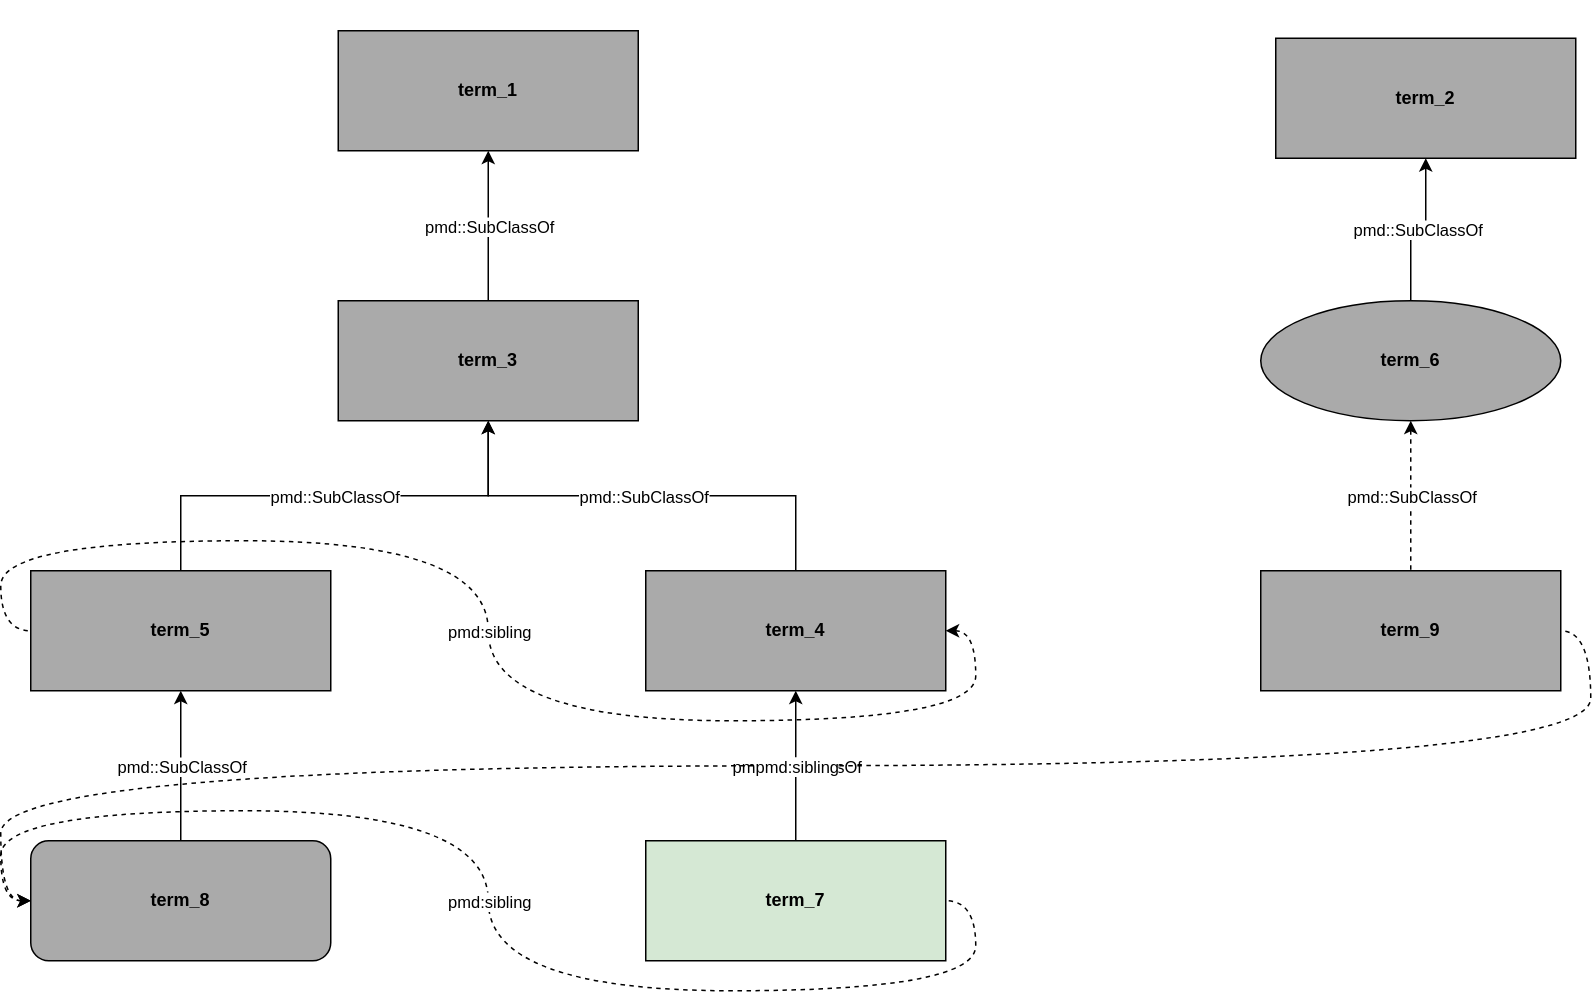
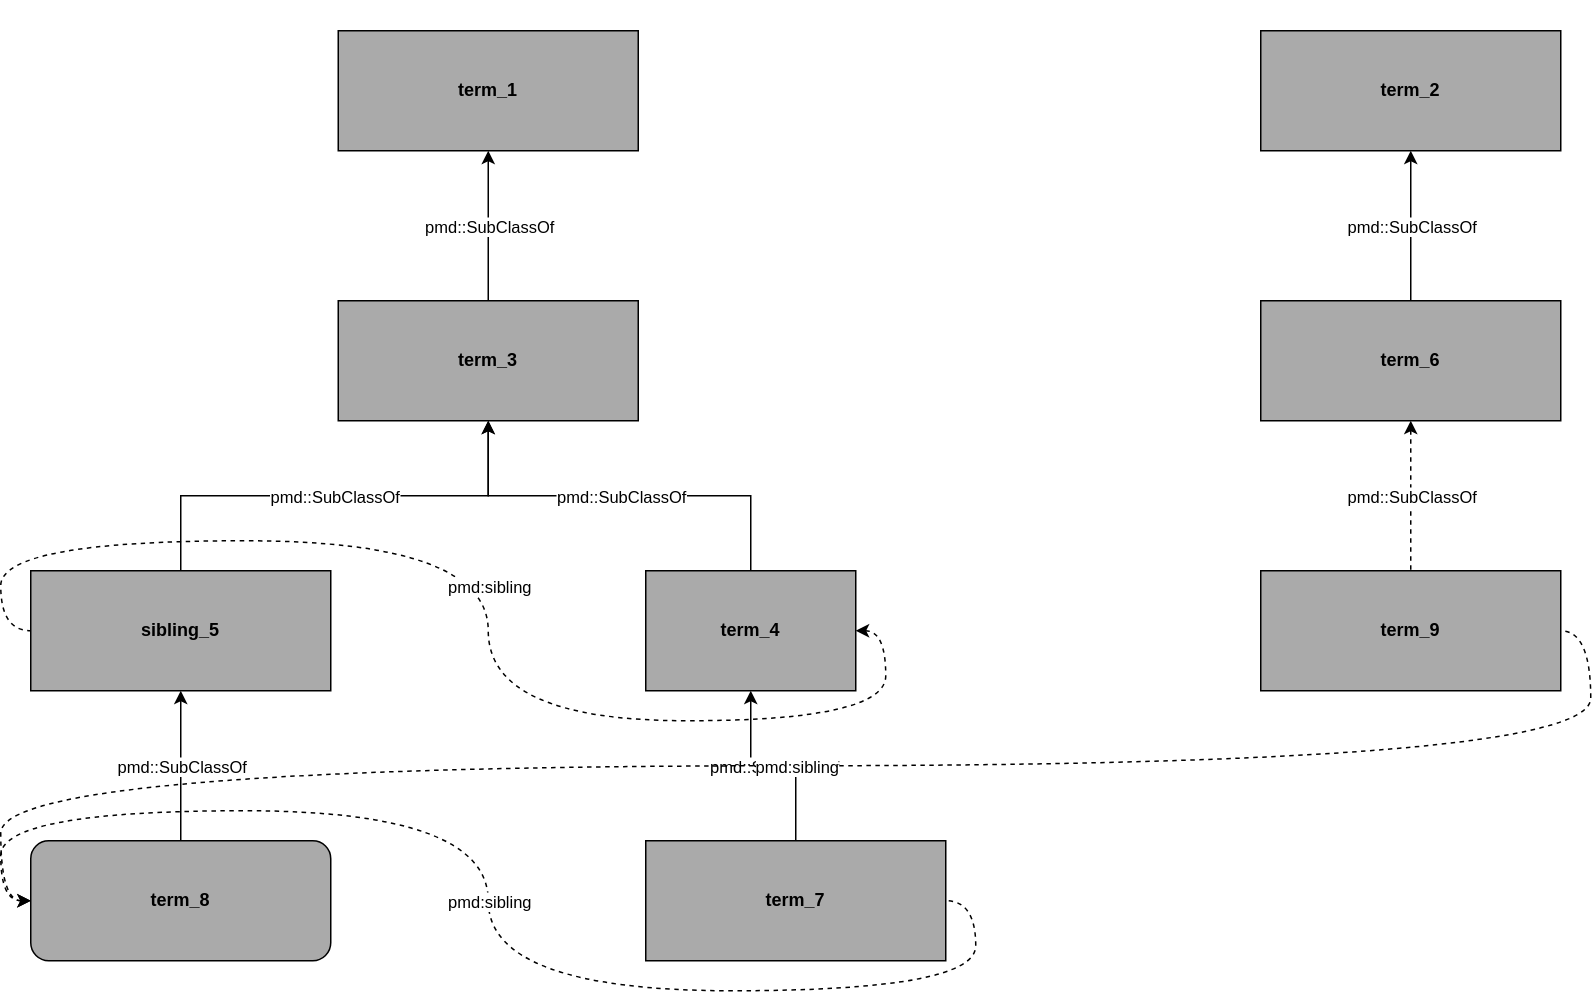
  <mxCell id="0" />
  <mxCell id="1" parent="0" />
  <mxCell id="2" style="edgeStyle=orthogonalEdgeStyle;rounded=0;orthogonalLoop=1;jettySize=auto;html=1;exitX=0.5;exitY=1;exitDx=0;exitDy=0;entryX=0.5;entryY=0;entryDx=0;entryDy=0;startArrow=classic;endArrow=none;curved=0;dashed=0" edge="1" parent="1" source="22" target="23"><mxGeometry relative="1" as="geometry" /></mxCell>
  <mxCell id="3" value="pmd::SubClassOf" style="edgeLabel;html=1;align=center;verticalAlign=middle;resizable=0;points=[];" vertex="1" connectable="0" parent="2"><mxGeometry x="0" y="0" relative="1" as="geometry"><mxPoint as="offset" /></mxGeometry></mxCell>
  <mxCell id="4" style="edgeStyle=orthogonalEdgeStyle;rounded=0;orthogonalLoop=1;jettySize=auto;html=1;exitX=0.5;exitY=1;exitDx=0;exitDy=0;entryX=0.5;entryY=0;entryDx=0;entryDy=0;startArrow=classic;endArrow=none;curved=0;dashed=0" edge="1" parent="1" source="23" target="24"><mxGeometry relative="1" as="geometry" /></mxCell>
  <mxCell id="5" value="pmd::SubClassOf" style="edgeLabel;html=1;align=center;verticalAlign=middle;resizable=0;points=[];" vertex="1" connectable="0" parent="4"><mxGeometry x="0" y="0" relative="1" as="geometry"><mxPoint as="offset" /></mxGeometry></mxCell>
  <mxCell id="6" style="edgeStyle=orthogonalEdgeStyle;rounded=0;orthogonalLoop=1;jettySize=auto;html=1;exitX=0.5;exitY=1;exitDx=0;exitDy=0;entryX=0.5;entryY=0;entryDx=0;entryDy=0;startArrow=classic;endArrow=none;curved=0;dashed=0" edge="1" parent="1" source="23" target="25"><mxGeometry relative="1" as="geometry" /></mxCell>
  <mxCell id="7" value="pmd::SubClassOf" style="edgeLabel;html=1;align=center;verticalAlign=middle;resizable=0;points=[];" vertex="1" connectable="0" parent="6"><mxGeometry x="0" y="0" relative="1" as="geometry"><mxPoint as="offset" /></mxGeometry></mxCell>
  <mxCell id="8" style="edgeStyle=orthogonalEdgeStyle;rounded=0;orthogonalLoop=1;jettySize=auto;html=1;exitX=0.5;exitY=1;exitDx=0;exitDy=0;entryX=0.5;entryY=0;entryDx=0;entryDy=0;startArrow=classic;endArrow=none;curved=0;dashed=0" edge="1" parent="1" source="24" target="27"><mxGeometry relative="1" as="geometry" /></mxCell>
  <mxCell id="9" value="pmd::SubClassOf" style="edgeLabel;html=1;align=center;verticalAlign=middle;resizable=0;points=[];" vertex="1" connectable="0" parent="8"><mxGeometry x="0" y="0" relative="1" as="geometry"><mxPoint as="offset" /></mxGeometry></mxCell>
  <mxCell id="10" style="edgeStyle=orthogonalEdgeStyle;rounded=0;orthogonalLoop=1;jettySize=auto;html=1;exitX=0.5;exitY=1;exitDx=0;exitDy=0;entryX=0.5;entryY=0;entryDx=0;entryDy=0;startArrow=classic;endArrow=none;curved=0;dashed=0" edge="1" parent="1" source="25" target="26"><mxGeometry relative="1" as="geometry" /></mxCell>
  <mxCell id="11" value="pmd::SubClassOf" style="edgeLabel;html=1;align=center;verticalAlign=middle;resizable=0;points=[];" vertex="1" connectable="0" parent="10"><mxGeometry x="0" y="0" relative="1" as="geometry"><mxPoint as="offset" /></mxGeometry></mxCell>
  <mxCell id="12" style="edgeStyle=orthogonalEdgeStyle;rounded=0;orthogonalLoop=1;jettySize=auto;html=1;exitX=0.5;exitY=1;exitDx=0;exitDy=0;entryX=0.5;entryY=0;entryDx=0;entryDy=0;startArrow=classic;endArrow=none;curved=0;dashed=0" edge="1" parent="1" source="29" target="30"><mxGeometry relative="1" as="geometry" /></mxCell>
  <mxCell id="13" value="pmd::SubClassOf" style="edgeLabel;html=1;align=center;verticalAlign=middle;resizable=0;points=[];" vertex="1" connectable="0" parent="12"><mxGeometry x="0" y="0" relative="1" as="geometry"><mxPoint as="offset" /></mxGeometry></mxCell>
  <mxCell id="14" style="edgeStyle=orthogonalEdgeStyle;rounded=0;orthogonalLoop=1;jettySize=auto;html=1;exitX=0.5;exitY=1;exitDx=0;exitDy=0;entryX=0.5;entryY=0;entryDx=0;entryDy=0;startArrow=classic;endArrow=none;curved=0;dashed=1;" edge="1" parent="1" source="30" target="28"><mxGeometry relative="1" as="geometry" /></mxCell>
  <mxCell id="15" value="pmd::SubClassOf" style="edgeLabel;html=1;align=center;verticalAlign=middle;resizable=0;points=[];" vertex="1" connectable="0" parent="14"><mxGeometry x="0" y="0" relative="1" as="geometry"><mxPoint as="offset" /></mxGeometry></mxCell>
  <mxCell id="16" style="edgeStyle=orthogonalEdgeStyle;rounded=0;orthogonalLoop=1;jettySize=auto;html=1;exitX=1;exitY=0.5;exitDx=0;exitDy=0;entryX=0;entryY=0.5;entryDx=0;entryDy=0;startArrow=classic;endArrow=none;curved=1;dashed=1" edge="1" parent="1" source="25" target="24"><mxGeometry relative="1" as="geometry" /></mxCell>
  <mxCell id="17" value="pmd:sibling" style="edgeLabel;html=1;align=center;verticalAlign=middle;resizable=0;points=[];" vertex="1" connectable="0" parent="16"><mxGeometry x="0" y="0" relative="1" as="geometry"><mxPoint as="offset" /></mxGeometry></mxCell>
  <mxCell id="18" style="edgeStyle=orthogonalEdgeStyle;rounded=0;orthogonalLoop=1;jettySize=auto;html=1;exitX=0;exitY=0.5;exitDx=0;exitDy=0;entryX=1;entryY=0.5;entryDx=0;entryDy=0;startArrow=classic;endArrow=none;curved=1;dashed=1" edge="1" parent="1" source="27" target="28"><mxGeometry relative="1" as="geometry" /></mxCell>
  <mxCell id="19" value="pmd:sibling" style="edgeLabel;html=1;align=center;verticalAlign=middle;resizable=0;points=[];" vertex="1" connectable="0" parent="18"><mxGeometry x="0" y="0" relative="1" as="geometry"><mxPoint as="offset" /></mxGeometry></mxCell>
  <mxCell id="20" style="edgeStyle=orthogonalEdgeStyle;rounded=0;orthogonalLoop=1;jettySize=auto;html=1;exitX=0;exitY=0.5;exitDx=0;exitDy=0;entryX=1;entryY=0.5;entryDx=0;entryDy=0;startArrow=classic;endArrow=none;curved=1;dashed=1" edge="1" parent="1" source="27" target="26"><mxGeometry relative="1" as="geometry" /></mxCell>
  <mxCell id="21" value="pmd:sibling" style="edgeLabel;html=1;align=center;verticalAlign=middle;resizable=0;points=[];" vertex="1" connectable="0" parent="20"><mxGeometry x="0" y="0" relative="1" as="geometry"><mxPoint as="offset" /></mxGeometry></mxCell>
  <mxCell id="22" value="term_1" style="rounded=0;whiteSpace=wrap;html=1;fillColor=#aaaaaa;strokeColor=#000000;fontStyle=1;" parent="1" vertex="1"><mxGeometry x="225" y="20" width="200" height="80" as="geometry" /></mxCell>
  <mxCell id="23" value="term_3" style="rounded=0;whiteSpace=wrap;html=1;fillColor=#aaaaaa;strokeColor=#000000;fontStyle=1;" parent="1" vertex="1"><mxGeometry x="225" y="200" width="200" height="80" as="geometry" /></mxCell>
- <mxCell id="24" value="term_5" style="rounded=0;whiteSpace=wrap;html=1;fillColor=#aaaaaa;strokeColor=#000000;fontStyle=1;" parent="1" vertex="1"><mxGeometry x="20" y="380" width="200" height="80" as="geometry" /></mxCell>
- <mxCell id="25" value="term_4" style="rounded=0;whiteSpace=wrap;html=1;fillColor=#aaaaaa;strokeColor=#000000;fontStyle=1;" parent="1" vertex="1"><mxGeometry x="430" y="380" width="200" height="80" as="geometry" /></mxCell>
- <mxCell id="26" value="term_7" style="rounded=0;whiteSpace=wrap;html=1;fillColor=#d5e8d4;strokeColor=#000000;fontStyle=1;" parent="1" vertex="1"><mxGeometry x="430" y="560" width="200" height="80" as="geometry" /></mxCell>
+ <mxCell id="24" value="sibling_5" style="rounded=0;whiteSpace=wrap;html=1;fillColor=#aaaaaa;strokeColor=#000000;fontStyle=1;" parent="1" vertex="1"><mxGeometry x="20" y="380" width="200" height="80" as="geometry" /></mxCell>
+ <mxCell id="25" value="term_4" style="rounded=0;whiteSpace=wrap;html=1;fillColor=#aaaaaa;strokeColor=#000000;fontStyle=1;" parent="1" vertex="1"><mxGeometry x="430" y="380" width="140" height="80" as="geometry" /></mxCell>
+ <mxCell id="26" value="term_7" style="rounded=0;whiteSpace=wrap;html=1;fillColor=#aaaaaa;strokeColor=#000000;fontStyle=1;" parent="1" vertex="1"><mxGeometry x="430" y="560" width="200" height="80" as="geometry" /></mxCell>
  <mxCell id="27" value="term_8" style="whiteSpace=wrap;html=1;fillColor=#aaaaaa;strokeColor=#000000;fontStyle=1;rounded=1;" parent="1" vertex="1"><mxGeometry x="20" y="560" width="200" height="80" as="geometry" /></mxCell>
  <mxCell id="28" value="term_9" style="rounded=0;whiteSpace=wrap;html=1;fillColor=#aaaaaa;strokeColor=#000000;fontStyle=1;" parent="1" vertex="1"><mxGeometry x="840" y="380" width="200" height="80" as="geometry" /></mxCell>
- <mxCell id="29" value="term_2" style="rounded=0;whiteSpace=wrap;html=1;fillColor=#aaaaaa;strokeColor=#000000;fontStyle=1;" parent="1" vertex="1"><mxGeometry x="850" y="25" width="200" height="80" as="geometry" /></mxCell>
- <mxCell id="30" value="term_6" style="ellipse;whiteSpace=wrap;html=1;fillColor=#aaaaaa;strokeColor=#000000;fontStyle=1;" parent="1" vertex="1"><mxGeometry x="840" y="200" width="200" height="80" as="geometry" /></mxCell>
+ <mxCell id="29" value="term_2" style="rounded=0;whiteSpace=wrap;html=1;fillColor=#aaaaaa;strokeColor=#000000;fontStyle=1;" parent="1" vertex="1"><mxGeometry x="840" y="20" width="200" height="80" as="geometry" /></mxCell>
+ <mxCell id="30" value="term_6" style="rounded=0;whiteSpace=wrap;html=1;fillColor=#aaaaaa;strokeColor=#000000;fontStyle=1;" parent="1" vertex="1"><mxGeometry x="840" y="200" width="200" height="80" as="geometry" /></mxCell>
